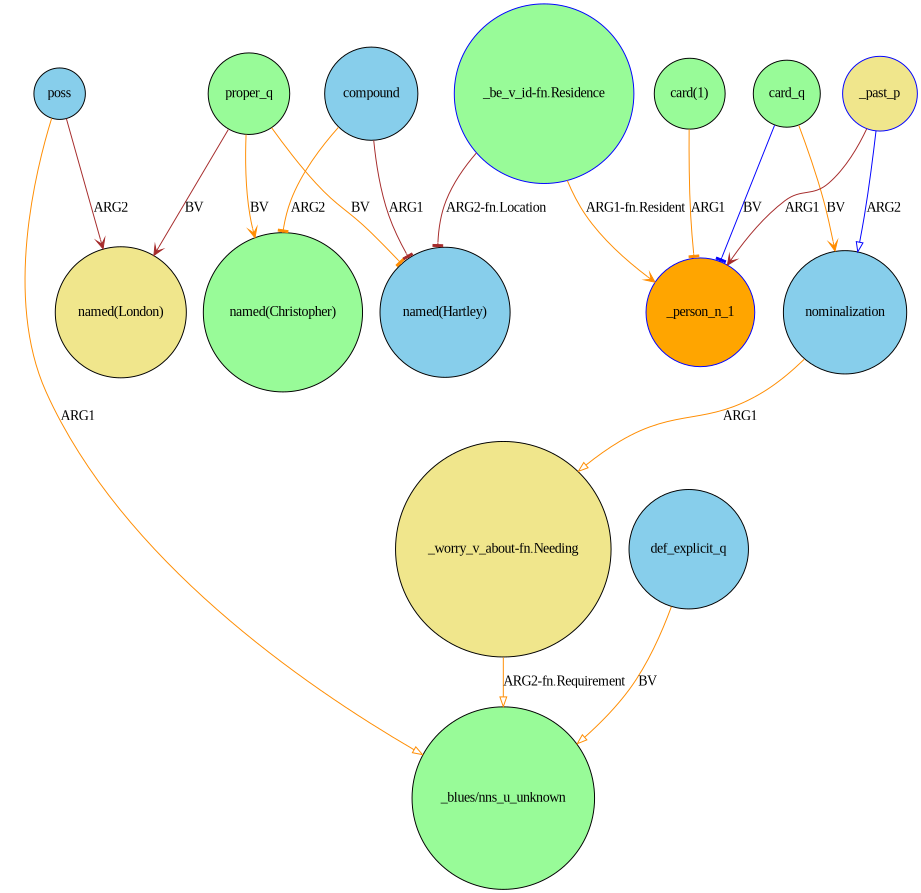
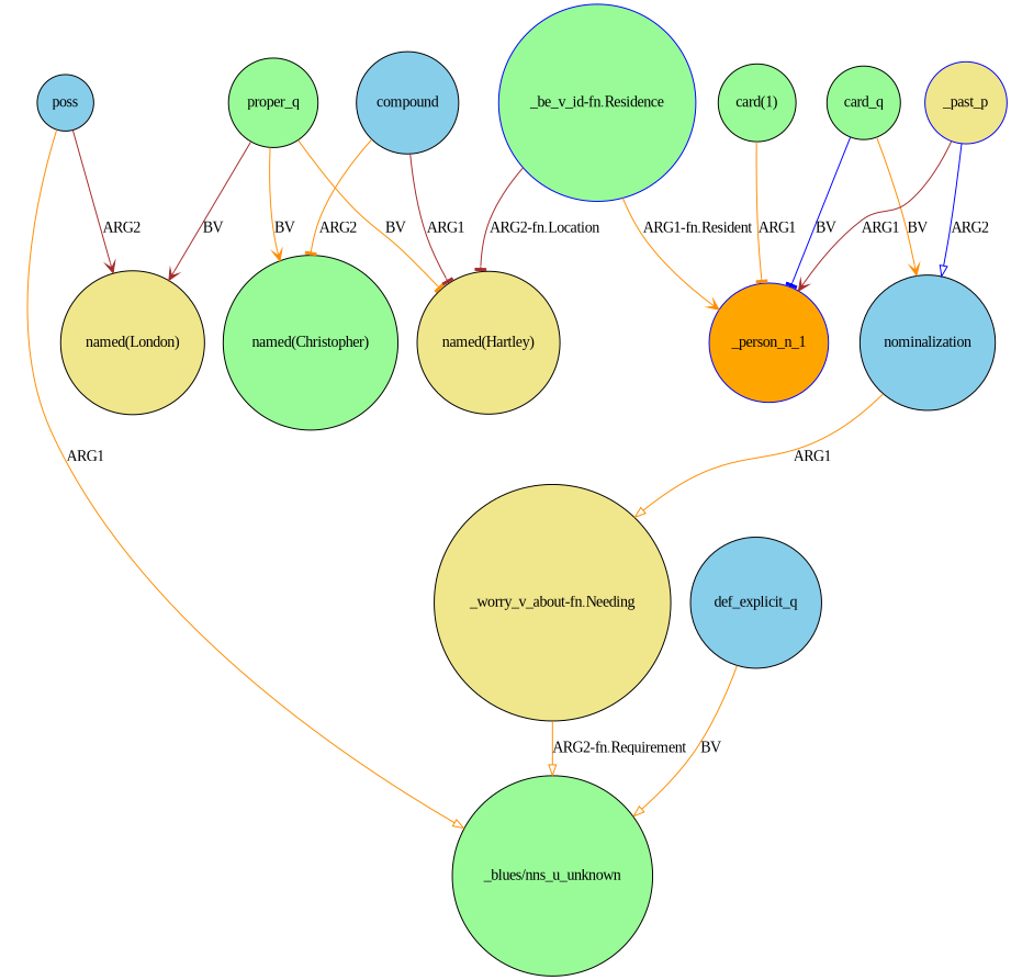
  digraph {
    fontname="Liberation Serif"
    node [color=black fillcolor=palegreen fontname="Liberation Serif" shape=circle style=filled]
    edge [arrowhead=tee color=darkorange fontname="Liberation Serif"]
-   "named(Hartley)" [fillcolor=skyblue]
+   "named(Hartley)" [fillcolor=khaki]
    proper_q
    "named(London)" [fillcolor=khaki]
    "named(Christopher)"
    n5 [label=card_q]
    _person_n_1 [color=blue fillcolor=orange]
    nominalization [fillcolor=skyblue]
    "_worry_v_about-fn.Needing" [fillcolor=khaki]
    "card(1)"
    "_blues/nns_u_unknown"
    compound [fillcolor=skyblue]
    def_explicit_q [fillcolor=skyblue]
    _past_p [color=blue fillcolor=khaki]
    "_be_v_id-fn.Residence" [color=blue]
    poss [fillcolor=skyblue]
    proper_q -> "named(Hartley)" [label=BV]
    proper_q -> "named(London)" [arrowhead=vee color=brown label=BV]
    proper_q -> "named(Christopher)" [arrowhead=vee label=BV]
    n5 -> _person_n_1 [color=blue label=BV]
    n5 -> nominalization [arrowhead=vee label=BV]
    nominalization -> "_worry_v_about-fn.Needing" [arrowhead=onormal label=ARG1]
    "_worry_v_about-fn.Needing" -> "_blues/nns_u_unknown" [arrowhead=onormal label="ARG2-fn.Requirement"]
    "card(1)" -> _person_n_1 [label=ARG1]
    compound -> "named(Hartley)" [color=brown label=ARG1]
    compound -> "named(Christopher)" [label=ARG2]
    def_explicit_q -> "_blues/nns_u_unknown" [arrowhead=onormal label=BV]
    _past_p -> _person_n_1 [arrowhead=vee color=brown label=ARG1]
    _past_p -> nominalization [arrowhead=onormal color=blue label=ARG2]
    "_be_v_id-fn.Residence" -> "named(Hartley)" [color=brown label="ARG2-fn.Location"]
    "_be_v_id-fn.Residence" -> _person_n_1 [arrowhead=vee label="ARG1-fn.Resident"]
    poss -> "named(London)" [arrowhead=vee color=brown label=ARG2]
    poss -> "_blues/nns_u_unknown" [arrowhead=onormal label=ARG1]
  }
